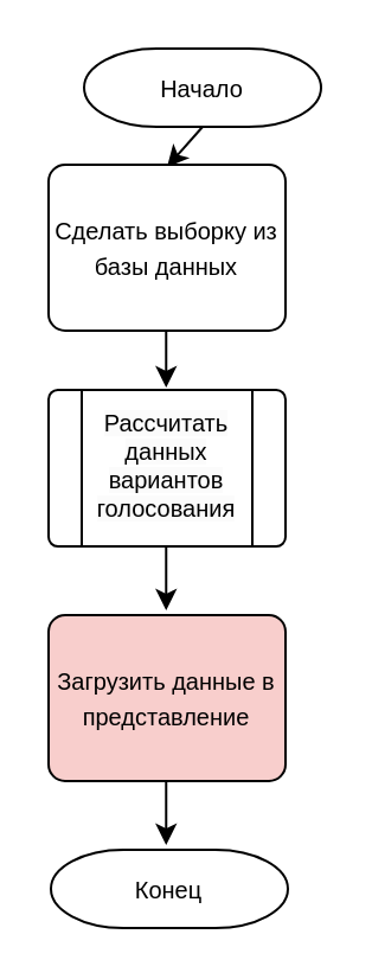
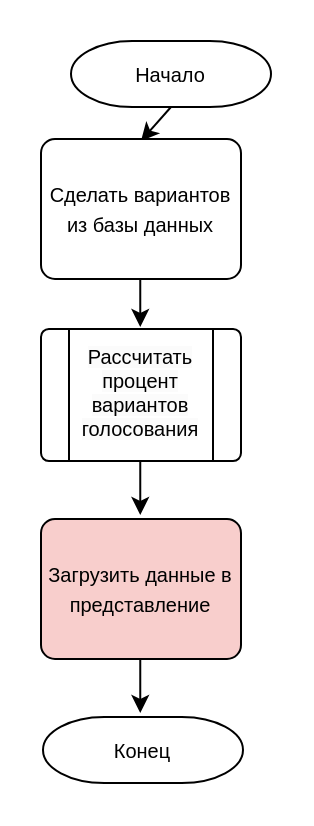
  <mxCell id="0" />
  <mxCell id="1" parent="0" />
  <mxCell id="2" value="&lt;font style=&quot;font-size: 10px;&quot;&gt;Начало&lt;/font&gt;" style="strokeWidth=1;html=1;shape=mxgraph.flowchart.terminator;whiteSpace=wrap;" vertex="1" parent="1"><mxGeometry x="35" y="20" width="100" height="33" as="geometry" /></mxCell>
  <mxCell id="3" value="" style="endArrow=classic;html=1;exitX=0.5;exitY=1;exitDx=0;exitDy=0;exitPerimeter=0;entryX=0.5;entryY=0;entryDx=0;entryDy=0;" edge="1" parent="1" source="2"><mxGeometry width="50" height="50" relative="1" as="geometry"><mxPoint x="0" y="100" as="sourcePoint" /><mxPoint x="70" y="70" as="targetPoint" /></mxGeometry></mxCell>
  <mxCell id="4" value="" style="group" vertex="1" connectable="0" parent="1"><mxGeometry x="20" y="164" width="100" height="100" as="geometry" /></mxCell>
  <mxCell id="5" value="" style="verticalLabelPosition=bottom;verticalAlign=top;html=1;shape=process;whiteSpace=wrap;rounded=1;size=0.14;arcSize=6;" vertex="1" parent="4"><mxGeometry width="100" height="66" as="geometry" /></mxCell>
- <mxCell id="6" value="&lt;span style=&quot;color: rgb(0, 0, 0); font-family: Helvetica; font-style: normal; font-variant-ligatures: normal; font-variant-caps: normal; font-weight: 400; letter-spacing: normal; orphans: 2; text-indent: 0px; text-transform: none; widows: 2; word-spacing: 0px; -webkit-text-stroke-width: 0px; white-space: normal; background-color: rgb(251, 251, 251); text-decoration-thickness: initial; text-decoration-style: initial; text-decoration-color: initial; float: none; display: inline !important;&quot;&gt;Рассчитать данных вариантов голосования&lt;/span&gt;" style="text;whiteSpace=wrap;html=1;fontSize=10;align=center;" vertex="1" parent="4"><mxGeometry x="10" y="2" width="80" height="50" as="geometry" /></mxCell>
+ <mxCell id="6" value="&lt;span style=&quot;color: rgb(0, 0, 0); font-family: Helvetica; font-style: normal; font-variant-ligatures: normal; font-variant-caps: normal; font-weight: 400; letter-spacing: normal; orphans: 2; text-indent: 0px; text-transform: none; widows: 2; word-spacing: 0px; -webkit-text-stroke-width: 0px; white-space: normal; background-color: rgb(251, 251, 251); text-decoration-thickness: initial; text-decoration-style: initial; text-decoration-color: initial; float: none; display: inline !important;&quot;&gt;Рассчитать процент вариантов голосования&lt;/span&gt;" style="text;whiteSpace=wrap;html=1;fontSize=10;align=center;" vertex="1" parent="4"><mxGeometry x="10" y="2" width="80" height="50" as="geometry" /></mxCell>
  <mxCell id="7" value="" style="endArrow=classic;html=1;exitX=0.5;exitY=1;exitDx=0;exitDy=0;exitPerimeter=0;entryX=0.5;entryY=0;entryDx=0;entryDy=0;" edge="1" parent="1"><mxGeometry width="50" height="50" relative="1" as="geometry"><mxPoint x="69.63" y="136" as="sourcePoint" /><mxPoint x="69.63" y="163" as="targetPoint" /></mxGeometry></mxCell>
  <mxCell id="8" value="" style="endArrow=classic;html=1;exitX=0.5;exitY=1;exitDx=0;exitDy=0;exitPerimeter=0;entryX=0.5;entryY=0;entryDx=0;entryDy=0;" edge="1" parent="1"><mxGeometry width="50" height="50" relative="1" as="geometry"><mxPoint x="69.63" y="230" as="sourcePoint" /><mxPoint x="69.63" y="257" as="targetPoint" /></mxGeometry></mxCell>
  <mxCell id="9" value="&lt;font style=&quot;font-size: 10px;&quot;&gt;Загрузить данные в представление&lt;/font&gt;" style="rounded=1;whiteSpace=wrap;html=1;absoluteArcSize=1;arcSize=14;strokeWidth=1;fillColor=#f8cecc;" vertex="1" parent="1"><mxGeometry x="20" y="259" width="100" height="70" as="geometry" /></mxCell>
  <mxCell id="10" value="" style="endArrow=classic;html=1;exitX=0.5;exitY=1;exitDx=0;exitDy=0;exitPerimeter=0;entryX=0.5;entryY=0;entryDx=0;entryDy=0;" edge="1" parent="1"><mxGeometry width="50" height="50" relative="1" as="geometry"><mxPoint x="69.63" y="329" as="sourcePoint" /><mxPoint x="69.63" y="356" as="targetPoint" /></mxGeometry></mxCell>
  <mxCell id="11" value="&lt;font style=&quot;font-size: 10px;&quot;&gt;Конец&lt;/font&gt;" style="strokeWidth=1;html=1;shape=mxgraph.flowchart.terminator;whiteSpace=wrap;" vertex="1" parent="1"><mxGeometry x="21" y="358" width="100" height="33" as="geometry" /></mxCell>
- <mxCell id="12" value="&lt;font style=&quot;font-size: 10px;&quot;&gt;Сделать выборку из базы данных&lt;/font&gt;" style="rounded=1;whiteSpace=wrap;html=1;absoluteArcSize=1;arcSize=14;strokeWidth=1;" vertex="1" parent="1"><mxGeometry x="20" y="69" width="100" height="70" as="geometry" /></mxCell>
+ <mxCell id="12" value="&lt;font style=&quot;font-size: 10px;&quot;&gt;Сделать вариантов из базы данных&lt;/font&gt;" style="rounded=1;whiteSpace=wrap;html=1;absoluteArcSize=1;arcSize=14;strokeWidth=1;" vertex="1" parent="1"><mxGeometry x="20" y="69" width="100" height="70" as="geometry" /></mxCell>
